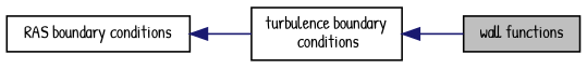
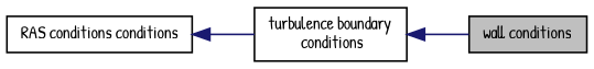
  digraph {
    fontname="Patrick Hand"
    rankdir=LR
    node [color=black fontname="Patrick Hand" fontsize=10 shape=record]
    edge [color=midnightblue dir=back fontname="Patrick Hand" fontsize=10 labelfontname=FreeSans labelfontsize=10 shape=plaintext style=solid]
    n1 [height=0.2 label="turbulence boundary\l conditions" width=0.4]
-   n2 [fillcolor=grey75 fontcolor=black height=0.2 label="wall functions" style=filled width=0.4]
-   n3 [height=0.2 label="RAS boundary conditions" width=0.4]
+   n2 [fillcolor=grey75 fontcolor=black height=0.2 label="wall conditions" style=filled width=0.4]
+   n3 [height=0.2 label="RAS conditions conditions" width=0.4]
    n1 -> n2
    n3 -> n1
  }
